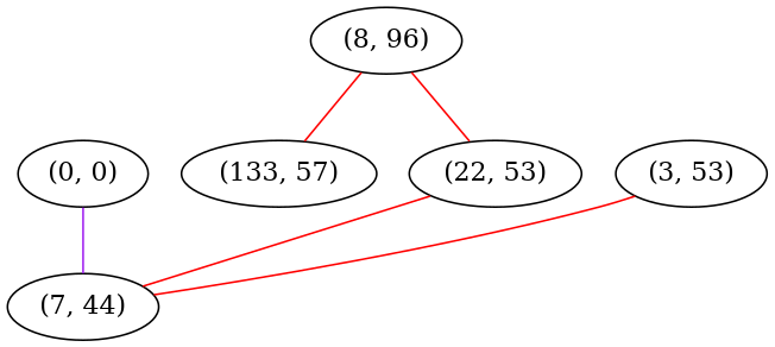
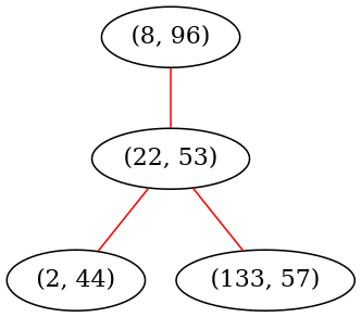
  graph {
    edge [color=red weight=1]
-   "(0, 0)"
-   "(2, 44)" [label="(7, 44)"]
+   "(2, 44)"
    n3 [label="(8, 96)"]
    "(133, 57)"
    "(22, 53)"
-   "(3, 53)"
-   "(0, 0)" -- "(2, 44)" [color=purple weight=4]
-   n3 -- "(133, 57)"
+   "(22, 53)" -- "(133, 57)"
    n3 -- "(22, 53)"
    "(22, 53)" -- "(2, 44)"
-   "(3, 53)" -- "(2, 44)"
  }
